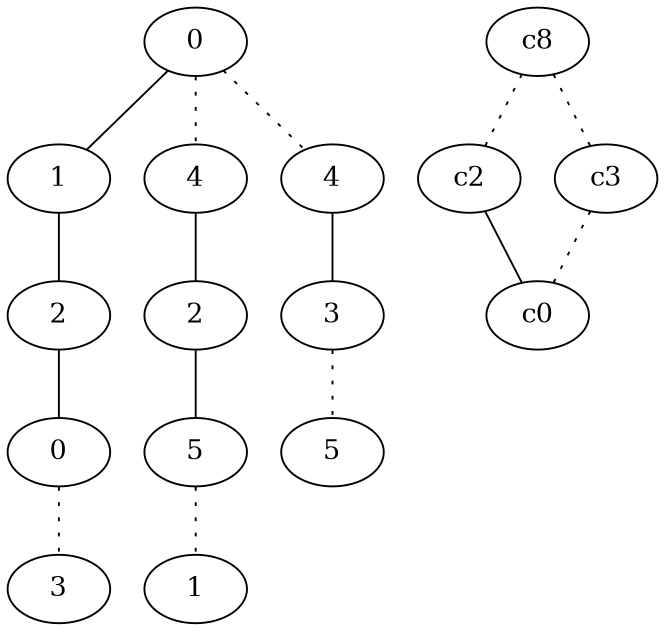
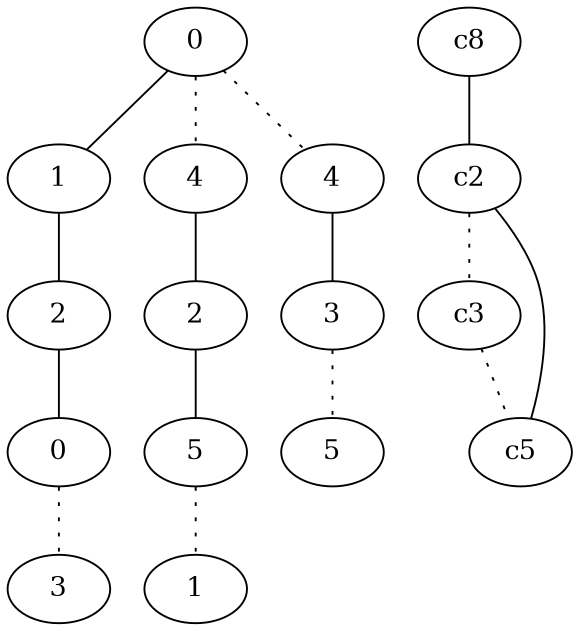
  graph {
    n1 [label=0]
    n2 [label=1]
    n3 [label=4]
    n4 [label=4]
    n5 [label=2]
    n6 [label=2]
    n7 [label=3]
    n8 [label=0]
    n9 [label=3]
    n10 [label=5]
    n11 [label=1]
    n12 [label=5]
    n13 [label=c8]
    c2
    c3
-   c5 [label=c0]
+   c5
    n1 -- n2
    n1 -- n3 [style=dotted]
    n1 -- n4 [style=dotted]
    n2 -- n5
    n3 -- n6
    n4 -- n7
    n5 -- n8
    n6 -- n10
    n7 -- n12 [style=dotted]
    n8 -- n9 [style=dotted]
    n10 -- n11 [style=dotted]
-   n13 -- c2 [style=dotted]
-   n13 -- c3 [style=dotted]
+   n13 -- c2
+   c2 -- c3 [style=dotted]
    c2 -- c5
    c3 -- c5 [style=dotted]
  }
